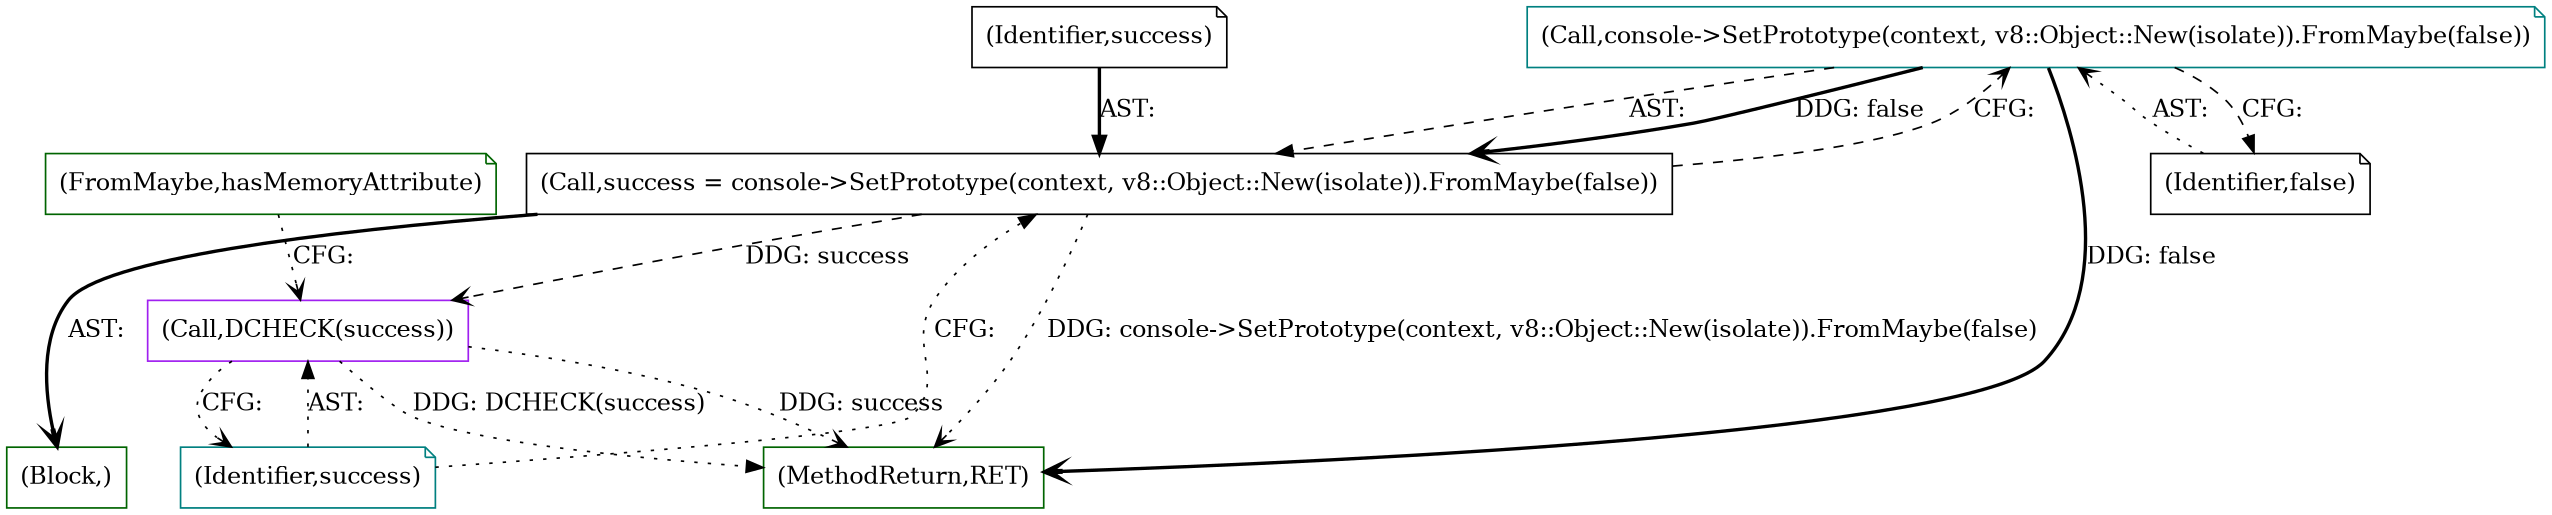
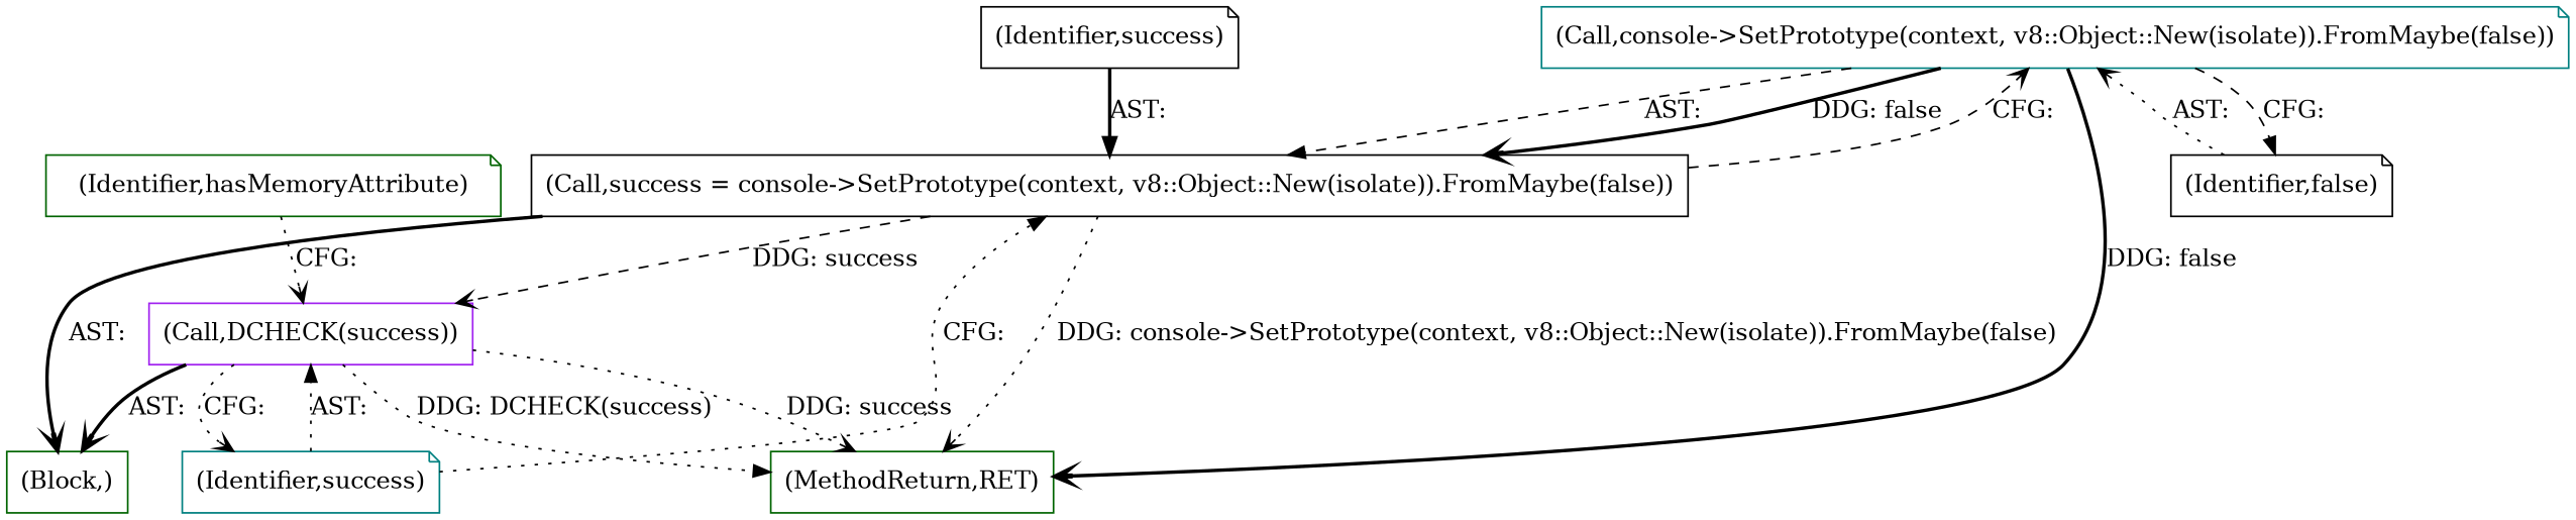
  digraph {
    node [color=black shape=note]
    edge [arrowhead=vee style=dotted]
    n1 [color=teal label="(Call,console->SetPrototype(context, v8::Object::New(isolate)).FromMaybe(false))"]
    n2 [label="(Call,success = console->SetPrototype(context, v8::Object::New(isolate)).FromMaybe(false))" shape=box]
    n3 [label="(Identifier,false)"]
    n4 [color=darkgreen label="(MethodReturn,RET)" shape=box]
    n5 [color=purple label="(Call,DCHECK(success))" shape=box]
    n6 [color=darkgreen label="(Block,)" shape=box]
    n7 [color=teal label="(Identifier,success)"]
-   n8 [color=darkgreen label="(FromMaybe,hasMemoryAttribute)"]
+   n8 [color=darkgreen label="(Identifier,hasMemoryAttribute)"]
    n9 [label="(Identifier,success)"]
    n1 -> n2 [arrowhead=normal label="AST: " style=dashed]
    n1 -> n2 [label="DDG: false" style=bold]
    n1 -> n3 [arrowhead=normal label="CFG: " style=dashed]
    n1 -> n4 [label="DDG: false" style=bold]
    n2 -> n1 [label="CFG: " style=dashed]
    n2 -> n4 [label="DDG: console->SetPrototype(context, v8::Object::New(isolate)).FromMaybe(false)"]
    n2 -> n5 [label="DDG: success" style=dashed]
    n2 -> n6 [label="AST: " style=bold]
    n3 -> n1 [label="AST: "]
    n5 -> n4 [arrowhead=normal label="DDG: DCHECK(success)"]
    n5 -> n4 [label="DDG: success"]
+   n5 -> n6 [label="AST: " style=bold]
    n5 -> n7 [label="CFG: "]
    n7 -> n2 [arrowhead=normal label="CFG: "]
    n7 -> n5 [arrowhead=normal label="AST: "]
    n8 -> n5 [label="CFG: "]
    n9 -> n2 [arrowhead=normal label="AST: " style=bold]
  }
